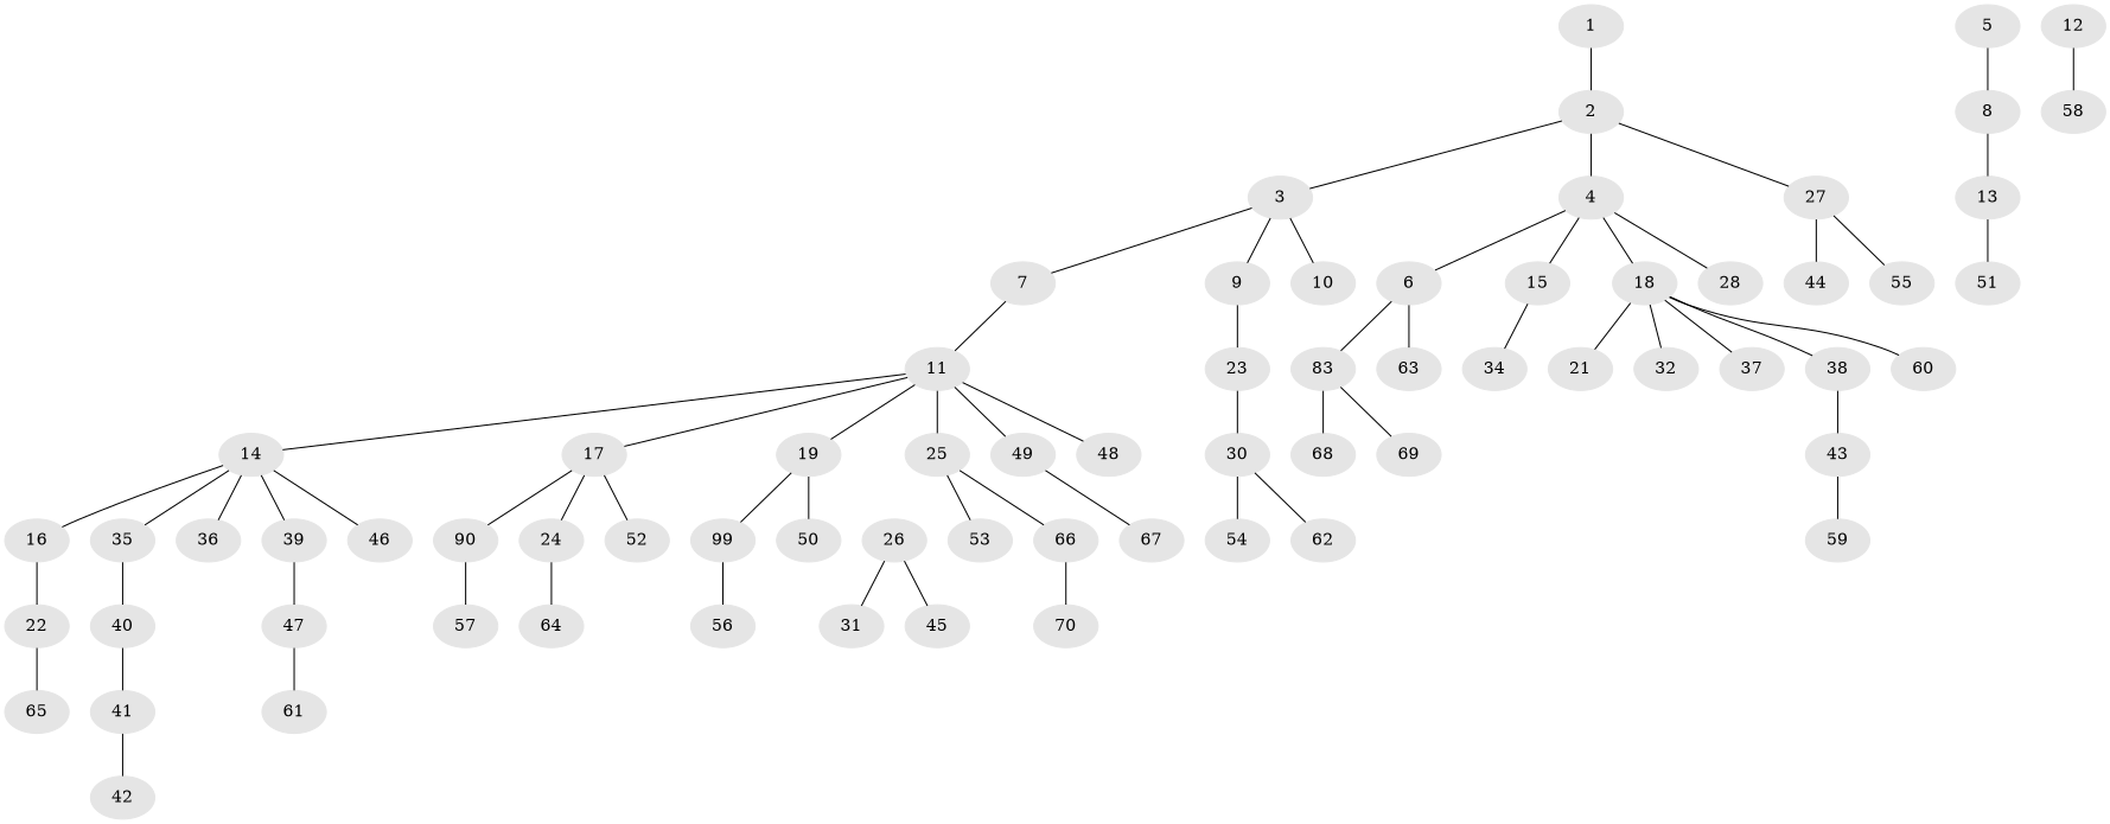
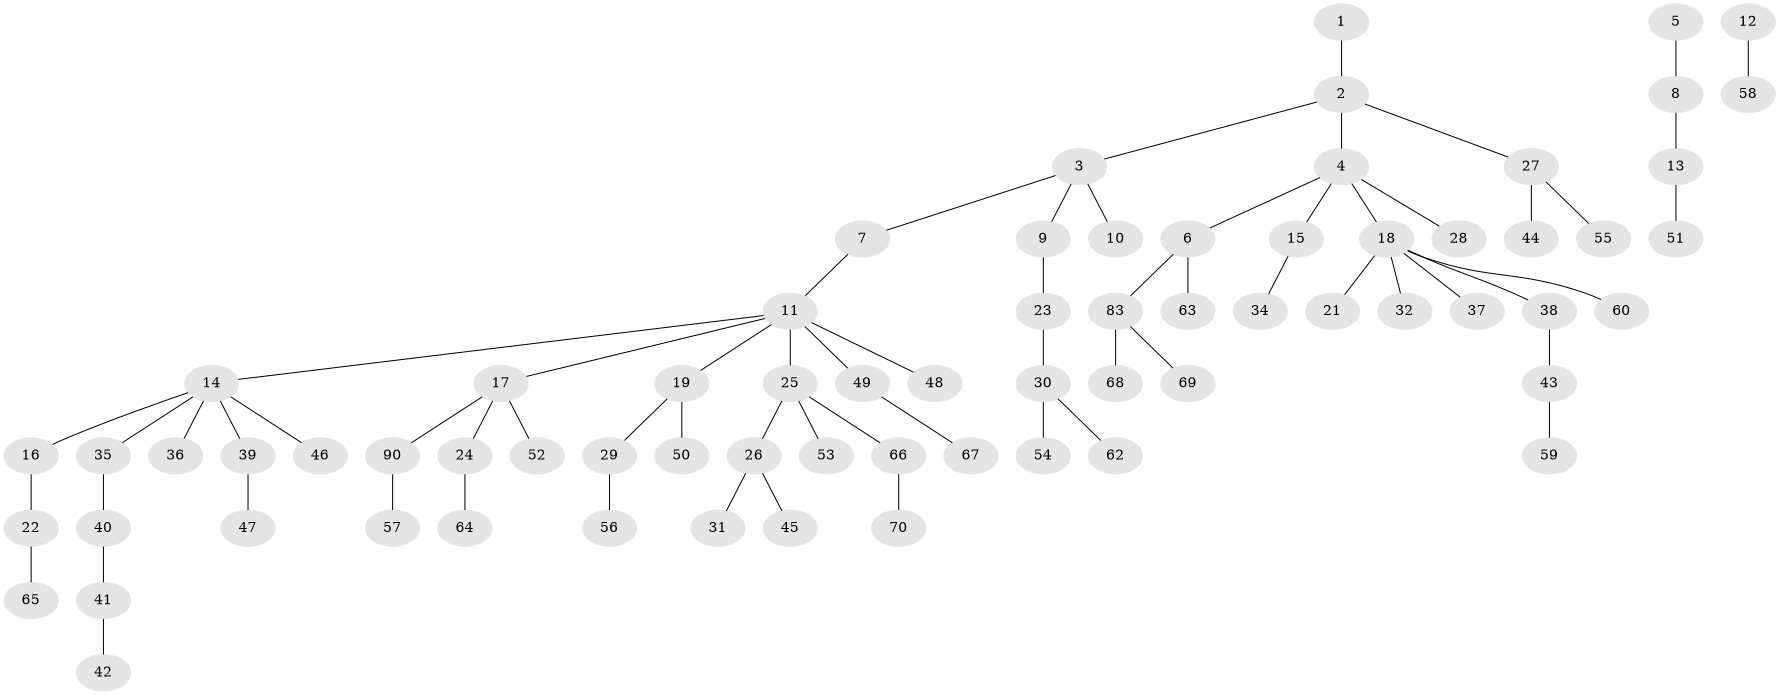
  graph {
    node [color=gray90 style=filled]
    1
    2
    3
    4
    27
    7
    9
    10
    6
    15
    18
    28
    44
    55
    5
    8
    11
    23
    n19 [label=83]
    63
    12
    58
    34
    21
    32
    37
    38
    60
    13
    68
    69
    14
    17
    19
    25
    49
    48
    51
    30
    16
    35
    36
    39
    46
    n45 [label=90]
    24
    52
-   29 [label=99]
+   29
    50
    26
    53
    66
    67
    22
    40
    47
    65
    57
    64
    43
    56
    54
    62
    31
    45
    70
    41
    59
-   61
    42
    1 -- 2
    2 -- 3
    2 -- 4
    2 -- 27
    3 -- 7
    3 -- 9
    3 -- 10
    4 -- 6
    4 -- 15
    4 -- 18
    4 -- 28
    27 -- 44
    27 -- 55
    7 -- 11
    9 -- 23
    6 -- n19
    6 -- 63
    15 -- 34
    18 -- 21
    18 -- 32
    18 -- 37
    18 -- 38
    18 -- 60
    5 -- 8
    8 -- 13
    11 -- 14
    11 -- 17
    11 -- 19
    11 -- 25
    11 -- 49
    11 -- 48
    23 -- 30
    n19 -- 68
    n19 -- 69
    12 -- 58
    38 -- 43
    13 -- 51
    14 -- 16
    14 -- 35
    14 -- 36
    14 -- 39
    14 -- 46
    17 -- n45
    17 -- 24
    17 -- 52
    19 -- 29
    19 -- 50
+   25 -- 26
    25 -- 53
    25 -- 66
    49 -- 67
    30 -- 54
    30 -- 62
    16 -- 22
    35 -- 40
    39 -- 47
    n45 -- 57
    24 -- 64
    29 -- 56
    26 -- 31
    26 -- 45
    66 -- 70
    22 -- 65
    40 -- 41
-   47 -- 61
    43 -- 59
    41 -- 42
  }
